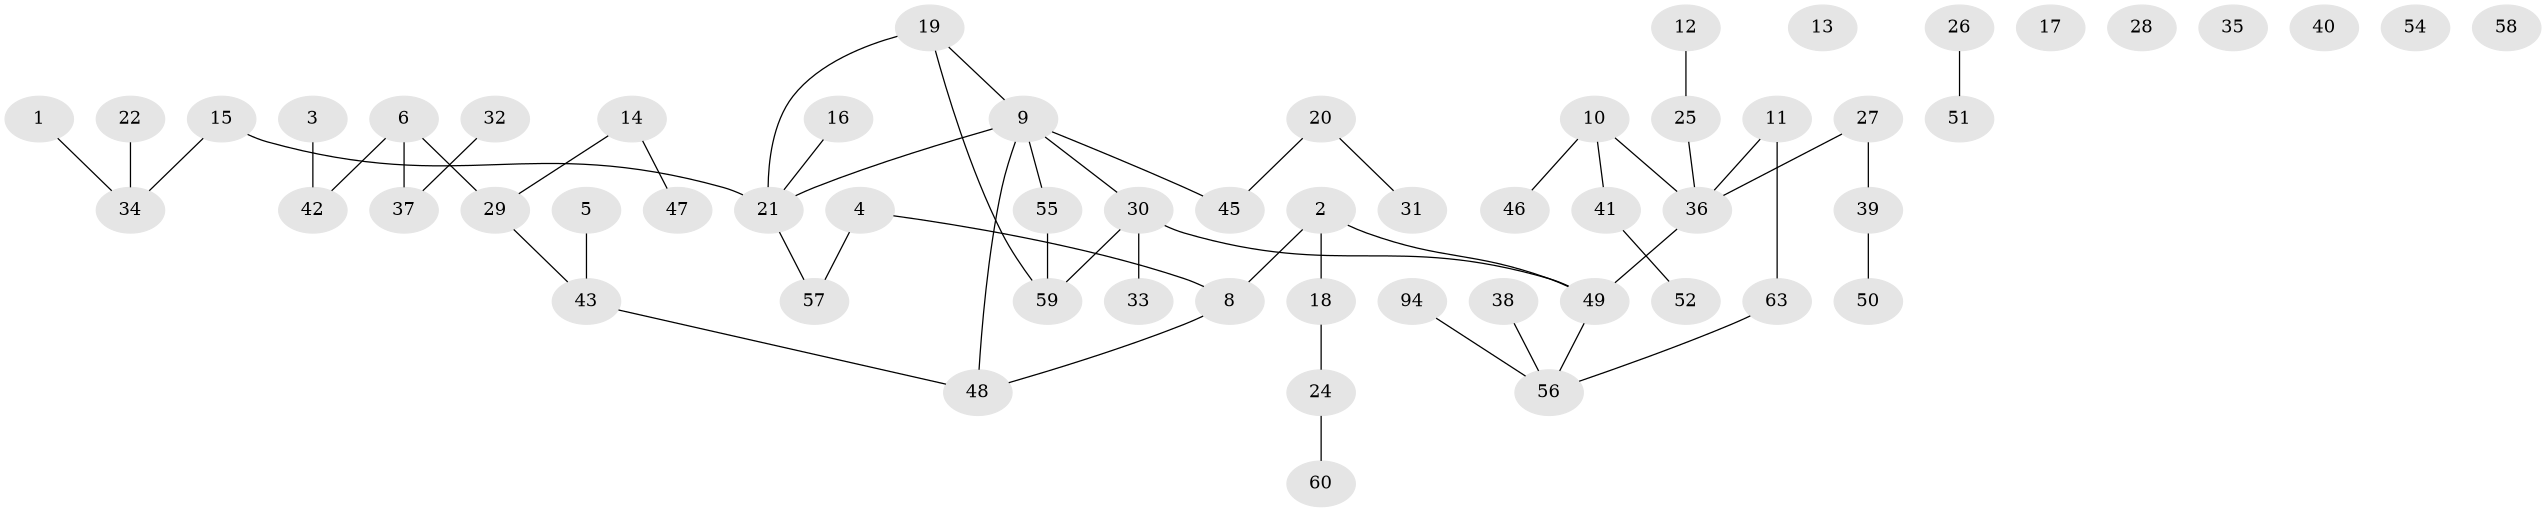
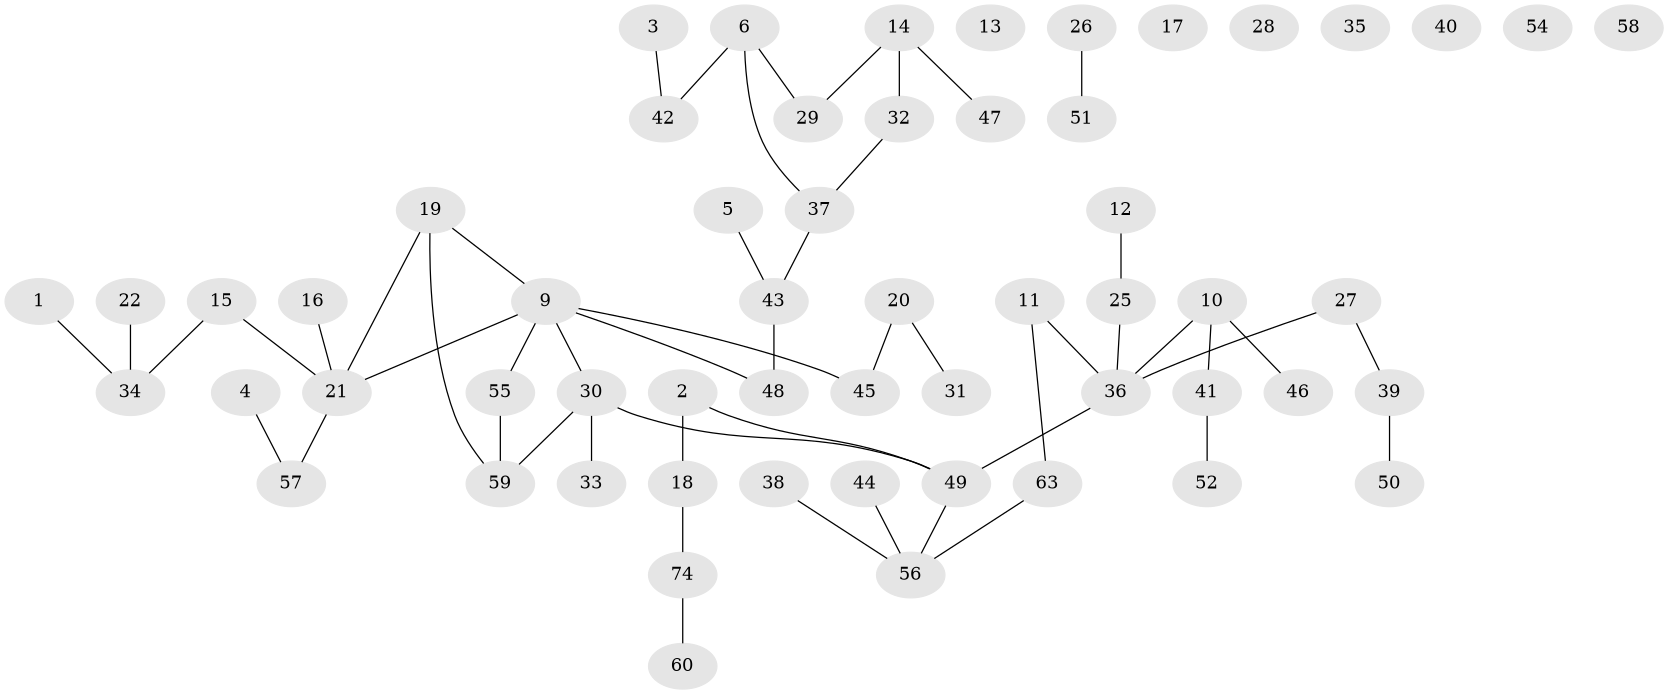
  graph {
    node [color=gray90 style=filled]
    1
    34
    2
-   8
    18
    49
    48
-   24
+   24 [label=74]
    56
    3
    42
    4
    57
    5
    43
    6
    29
    37
    30
    59
    33
    9
    21
    45
    55
    10
    46
    36
    41
    52
    11
    n32 [label=63]
    12
    25
    27
    39
    13
    14
    32
    47
    15
    16
    26
    51
    17
    60
    19
    20
    31
    22
    50
    28
    35
    38
    40
-   44 [label=94]
+   44
    54
    58
    1 -- 34
-   2 -- 8
    2 -- 18
    2 -- 49
-   8 -- 48
    18 -- 24
    49 -- 56
    24 -- 60
    3 -- 42
-   4 -- 8
    4 -- 57
    5 -- 43
    43 -- 48
    6 -- 42
    6 -- 29
    6 -- 37
-   29 -- 43
+   37 -- 43
    30 -- 49
    30 -- 59
    30 -- 33
    9 -- 48
    9 -- 30
    9 -- 21
    9 -- 45
    9 -- 55
    21 -- 57
    55 -- 59
    10 -- 46
    10 -- 36
    10 -- 41
    36 -- 49
    41 -- 52
    11 -- 36
    11 -- n32
    n32 -- 56
    12 -- 25
    25 -- 36
    27 -- 36
    27 -- 39
    39 -- 50
    14 -- 29
+   14 -- 32
    14 -- 47
    32 -- 37
    15 -- 34
    15 -- 21
    16 -- 21
    26 -- 51
    19 -- 59
    19 -- 9
    19 -- 21
    20 -- 45
    20 -- 31
    22 -- 34
    38 -- 56
    44 -- 56
  }
